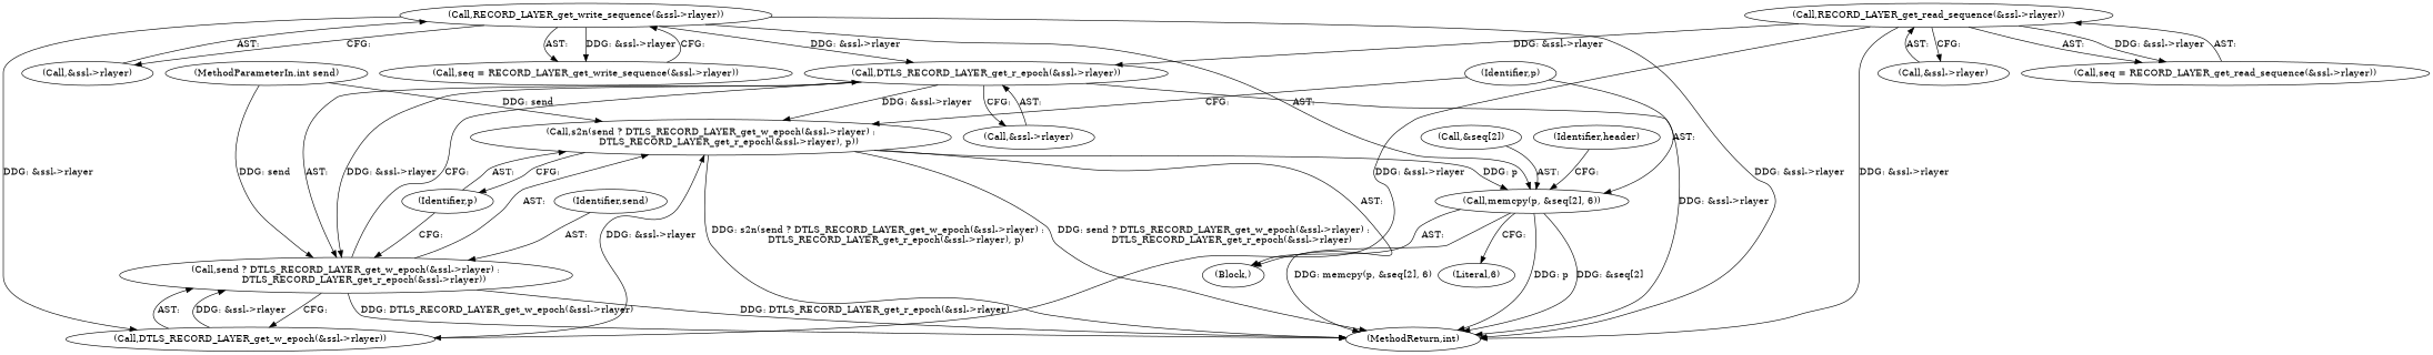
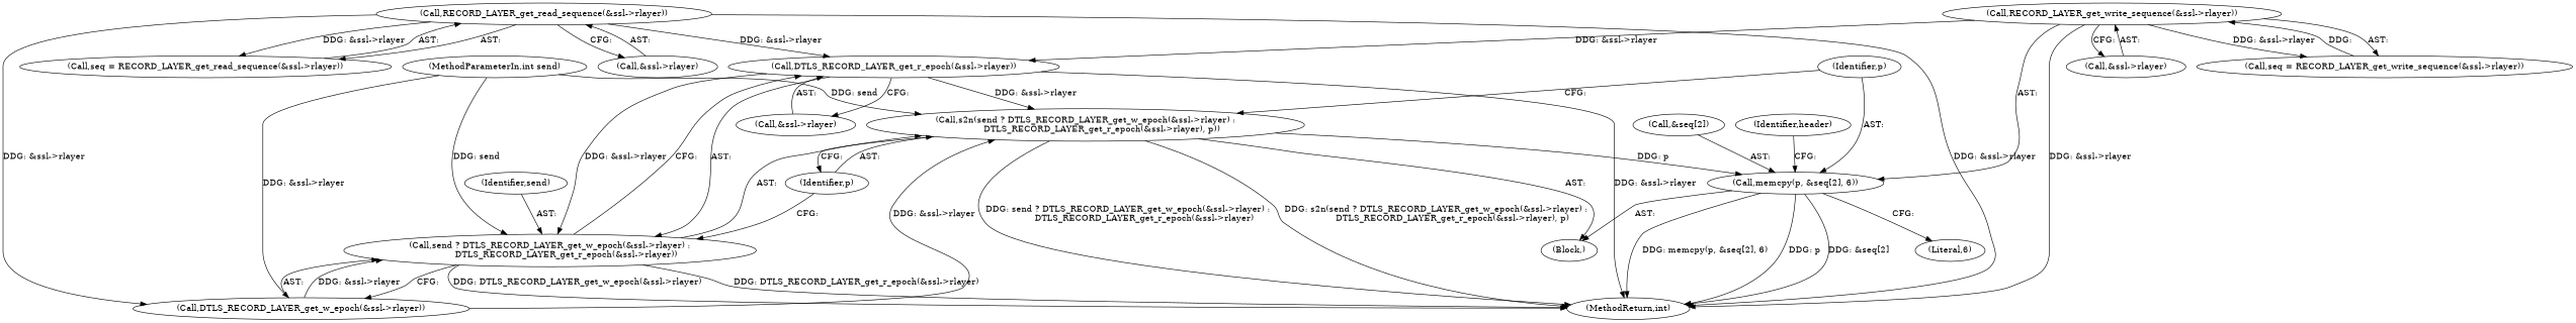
  digraph {
    n1 [label="(Call,DTLS_RECORD_LAYER_get_r_epoch(&ssl->rlayer))"]
    n2 [label="(Call,s2n(send ? DTLS_RECORD_LAYER_get_w_epoch(&ssl->rlayer) :\n            DTLS_RECORD_LAYER_get_r_epoch(&ssl->rlayer), p))"]
    n3 [label="(Call,send ? DTLS_RECORD_LAYER_get_w_epoch(&ssl->rlayer) :\n            DTLS_RECORD_LAYER_get_r_epoch(&ssl->rlayer))"]
    n4 [label="(MethodReturn,int)"]
    n5 [label="(Call,&ssl->rlayer)"]
    n6 [label="(Call,memcpy(p, &seq[2], 6))"]
    n7 [label="(Identifier,p)"]
    n8 [label="(Block,)"]
    n9 [label="(Call,DTLS_RECORD_LAYER_get_w_epoch(&ssl->rlayer))"]
    n10 [label="(Call,RECORD_LAYER_get_write_sequence(&ssl->rlayer))"]
    n11 [label="(Call,&ssl->rlayer)"]
    n12 [label="(Call,seq = RECORD_LAYER_get_write_sequence(&ssl->rlayer))"]
    n13 [label="(Call,RECORD_LAYER_get_read_sequence(&ssl->rlayer))"]
    n14 [label="(Call,&ssl->rlayer)"]
    n15 [label="(Call,seq = RECORD_LAYER_get_read_sequence(&ssl->rlayer))"]
    n16 [label="(Literal,6)"]
    n17 [label="(Call,&seq[2])"]
    n18 [label="(Identifier,send)"]
    n19 [label="(Identifier,p)"]
    n20 [label="(MethodParameterIn,int send)"]
    n21 [label="(Identifier,header)"]
    n1 -> n2 [label="DDG: &ssl->rlayer"]
    n1 -> n3 [label="AST: "]
    n1 -> n3 [label="DDG: &ssl->rlayer"]
    n1 -> n4 [label="DDG: &ssl->rlayer"]
    n1 -> n5 [label="CFG: "]
    n2 -> n4 [label="DDG: s2n(send ? DTLS_RECORD_LAYER_get_w_epoch(&ssl->rlayer) :\n            DTLS_RECORD_LAYER_get_r_epoch(&ssl->rlayer), p)"]
    n2 -> n4 [label="DDG: send ? DTLS_RECORD_LAYER_get_w_epoch(&ssl->rlayer) :\n            DTLS_RECORD_LAYER_get_r_epoch(&ssl->rlayer)"]
    n2 -> n6 [label="DDG: p"]
    n2 -> n7 [label="CFG: "]
    n2 -> n8 [label="AST: "]
    n3 -> n1 [label="CFG: "]
    n3 -> n2 [label="AST: "]
    n3 -> n4 [label="DDG: DTLS_RECORD_LAYER_get_r_epoch(&ssl->rlayer)"]
    n3 -> n4 [label="DDG: DTLS_RECORD_LAYER_get_w_epoch(&ssl->rlayer)"]
    n3 -> n9 [label="CFG: "]
    n5 -> n1 [label="AST: "]
    n6 -> n4 [label="DDG: p"]
    n6 -> n4 [label="DDG: &seq[2]"]
    n6 -> n4 [label="DDG: memcpy(p, &seq[2], 6)"]
    n6 -> n8 [label="AST: "]
    n6 -> n16 [label="CFG: "]
    n7 -> n2 [label="AST: "]
    n7 -> n3 [label="CFG: "]
    n9 -> n2 [label="DDG: &ssl->rlayer"]
    n9 -> n3 [label="AST: "]
    n9 -> n3 [label="DDG: &ssl->rlayer"]
    n10 -> n1 [label="DDG: &ssl->rlayer"]
    n10 -> n4 [label="DDG: &ssl->rlayer"]
    n10 -> n6 [label="AST: "]
-   n10 -> n9 [label="DDG: &ssl->rlayer"]
+   n20 -> n9 [label="DDG: &ssl->rlayer"]
    n10 -> n11 [label="CFG: "]
    n10 -> n12 [label="AST: "]
    n10 -> n12 [label="DDG: &ssl->rlayer"]
    n11 -> n10 [label="AST: "]
-   n12 -> n10 [label="CFG: "]
+   n12 -> n10 [label="DDG: "]
    n13 -> n1 [label="DDG: &ssl->rlayer"]
    n13 -> n4 [label="DDG: &ssl->rlayer"]
    n13 -> n9 [label="DDG: &ssl->rlayer"]
    n13 -> n14 [label="CFG: "]
    n13 -> n15 [label="AST: "]
    n13 -> n15 [label="DDG: &ssl->rlayer"]
    n14 -> n13 [label="AST: "]
    n15 -> n13 [label="AST: "]
    n17 -> n6 [label="AST: "]
    n18 -> n3 [label="AST: "]
    n19 -> n2 [label="CFG: "]
    n19 -> n6 [label="AST: "]
    n20 -> n2 [label="DDG: send"]
    n20 -> n3 [label="DDG: send"]
    n21 -> n6 [label="CFG: "]
  }
